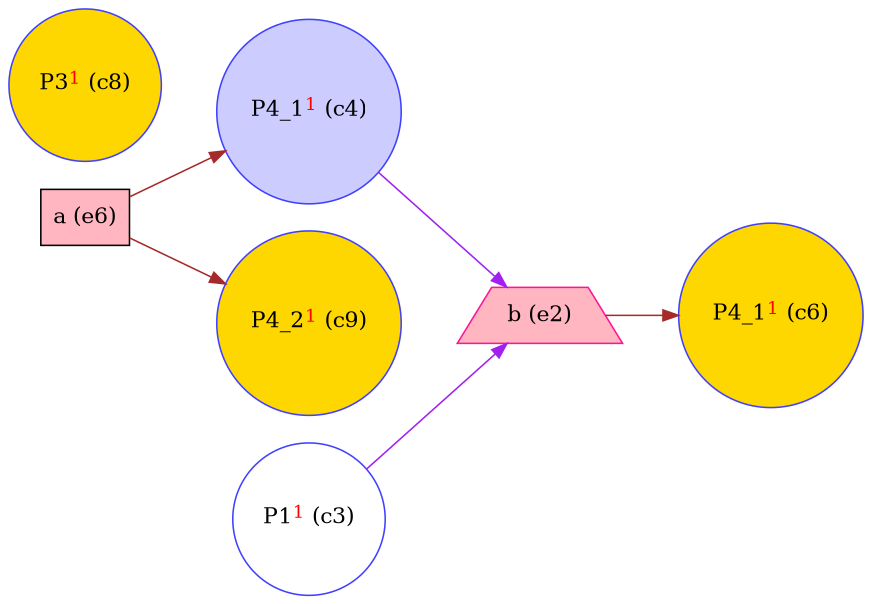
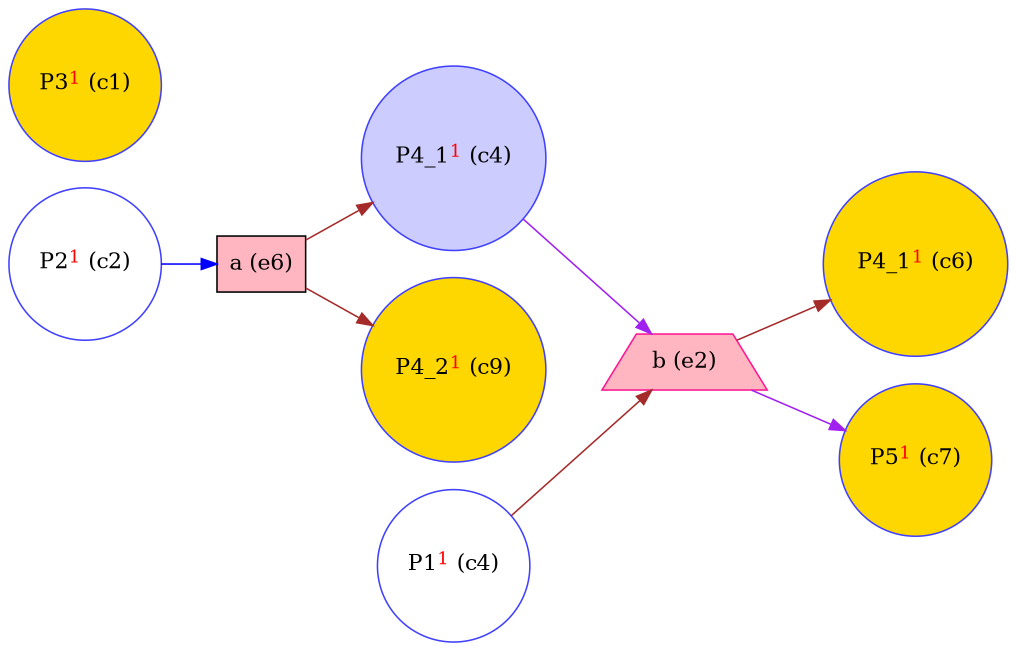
  digraph {
    rankdir=LR
    node [color="#4040ff" fillcolor=gold shape=circle style=filled]
    edge [color=brown]
+   n1 [fillcolor=transparent label=<P2<FONT COLOR="red"><SUP>1</SUP></FONT>&nbsp;(c2)>]
    n2 [color=black fillcolor=lightpink label="a (e6)" shape=box]
    n3 [fillcolor="#ccccff" label=<P4_1<FONT COLOR="red"><SUP>1</SUP></FONT>&nbsp;(c4)>]
    n4 [label=<P4_2<FONT COLOR="red"><SUP>1</SUP></FONT>&nbsp;(c9)>]
    n5 [color=deeppink fillcolor=lightpink label="b (e2)" shape=trapezium]
-   n6 [fillcolor=transparent label=<P1<FONT COLOR="red"><SUP>1</SUP></FONT>&nbsp;(c3)>]
+   n6 [fillcolor=transparent label=<P1<FONT COLOR="red"><SUP>1</SUP></FONT>&nbsp;(c4)>]
    n7 [label=<P4_1<FONT COLOR="red"><SUP>1</SUP></FONT>&nbsp;(c6)>]
-   n9 [label=<P3<FONT COLOR="red"><SUP>1</SUP></FONT>&nbsp;(c8)>]
+   n8 [label=<P5<FONT COLOR="red"><SUP>1</SUP></FONT>&nbsp;(c7)>]
+   n9 [label=<P3<FONT COLOR="red"><SUP>1</SUP></FONT>&nbsp;(c1)>]
+   n1 -> n2 [color=blue]
    n2 -> n3
    n2 -> n4
    n3 -> n5 [color=purple]
    n5 -> n7
-   n6 -> n5 [color=purple]
+   n5 -> n8 [color=purple]
+   n6 -> n5
  }
